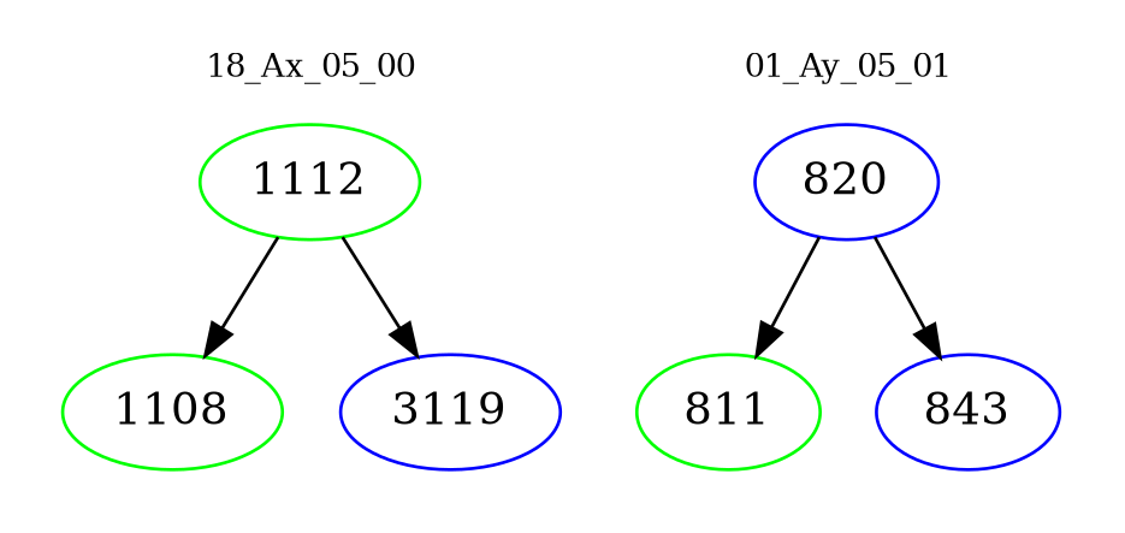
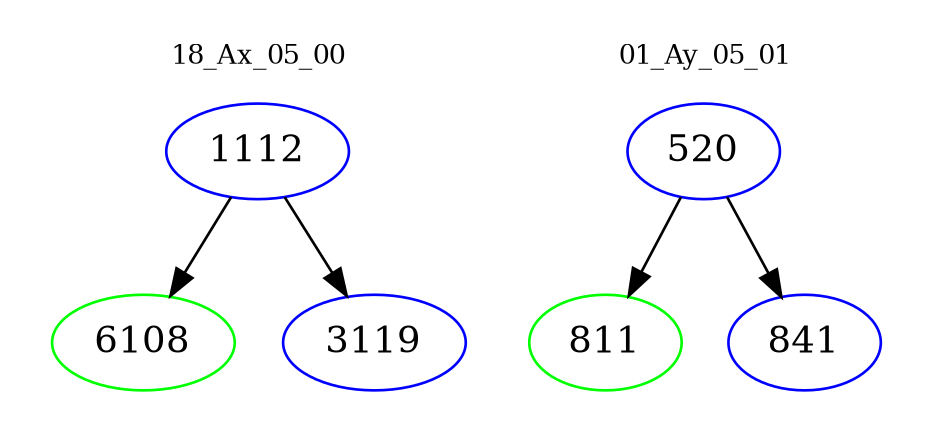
  digraph {
    fontname="DejaVu Serif"
    node [color=blue fontname="DejaVu Serif"]
    edge [color=black fontname="DejaVu Serif"]
-   n1 [color=green label=1112]
-   n2 [color=green label=1108]
+   n1 [label=1112]
+   n2 [color=green label=6108]
    n3 [label=3119]
-   n4 [label=820]
+   n4 [label=520]
    n5 [color=green label=811]
-   n6 [label=843]
+   n6 [label=841]
    subgraph cluster_1 {
      color=white
      fontsize=10
      label="18_Ax_05_00"
      n1
      n2
      n3
    }
    subgraph cluster_2 {
      color=white
      fontsize=10
      label="01_Ay_05_01"
      n4
      n5
      n6
    }
    n1 -> n2
    n1 -> n3
    n4 -> n5
    n4 -> n6
  }
